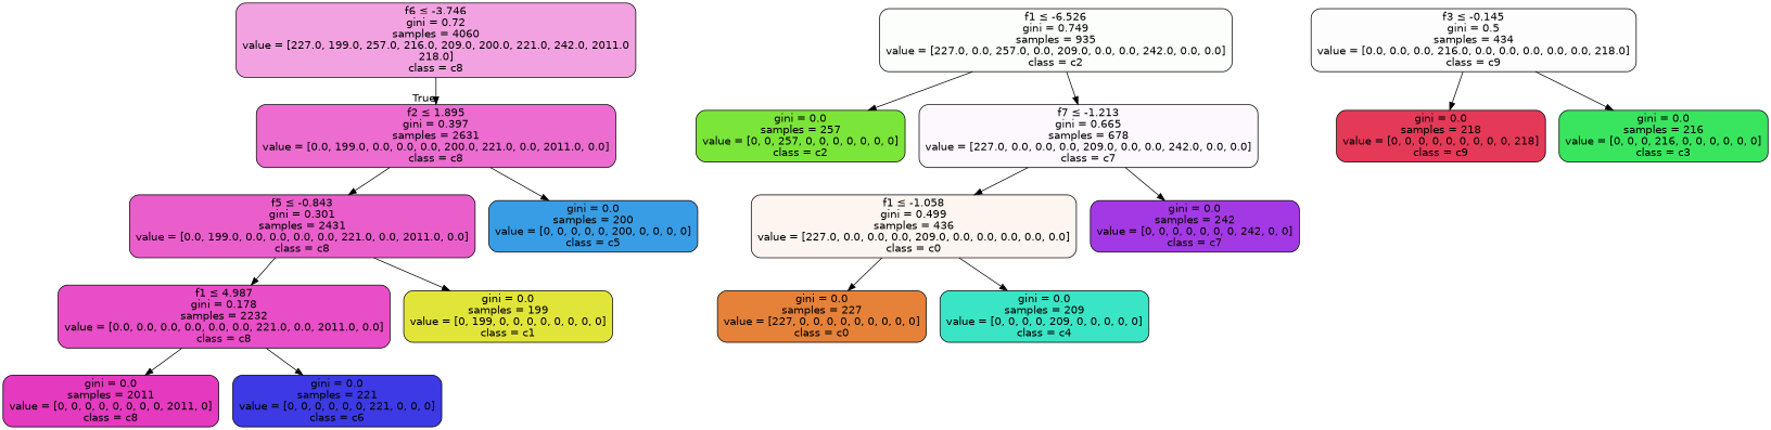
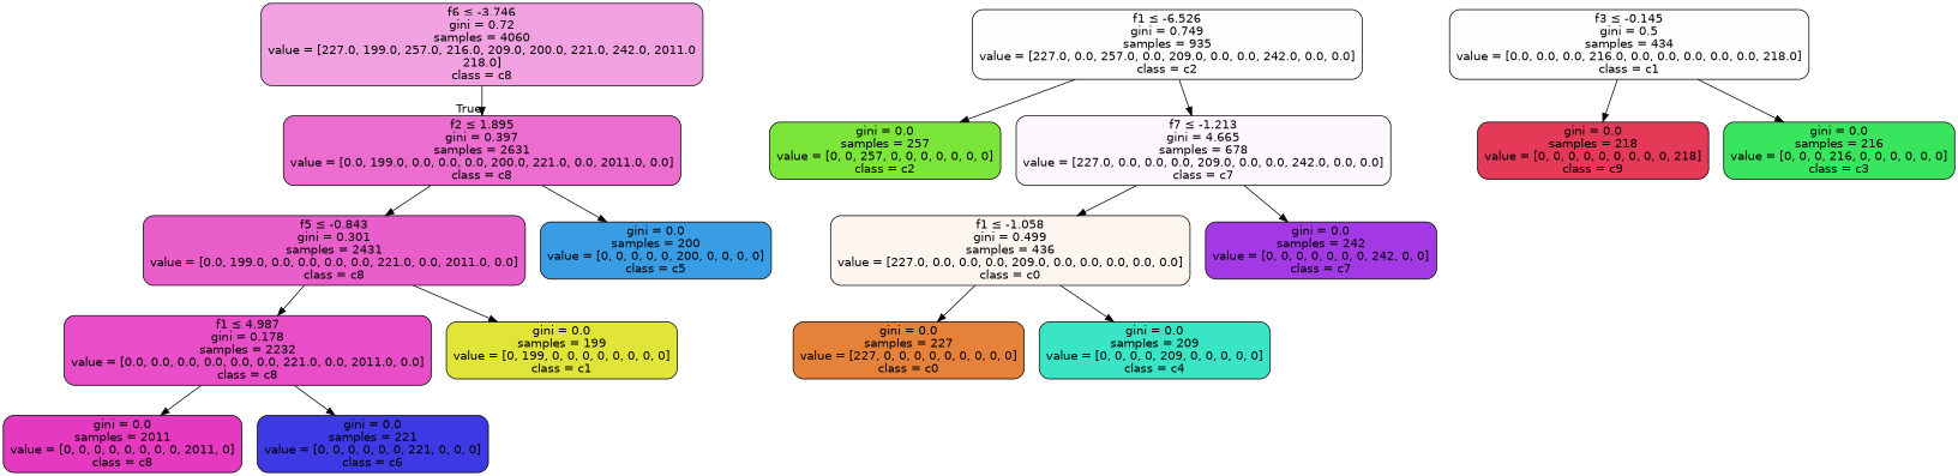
  digraph {
    node [color=black fontname=helvetica shape=box style="filled, rounded"]
    edge [fontname=helvetica]
    n1 [fillcolor="#e539c077" label=<f6 &le; -3.746<br/>gini = 0.72<br/>samples = 4060<br/>value = [227.0, 199.0, 257.0, 216.0, 209.0, 200.0, 221.0, 242.0, 2011.0<br/>218.0]<br/>class = c8>]
    n2 [fillcolor="#e539c0bd" label=<f2 &le; 1.895<br/>gini = 0.397<br/>samples = 2631<br/>value = [0.0, 199.0, 0.0, 0.0, 0.0, 200.0, 221.0, 0.0, 2011.0, 0.0]<br/>class = c8>]
    n3 [fillcolor="#e539c0cf" label=<f5 &le; -0.843<br/>gini = 0.301<br/>samples = 2431<br/>value = [0.0, 199.0, 0.0, 0.0, 0.0, 0.0, 221.0, 0.0, 2011.0, 0.0]<br/>class = c8>]
    n4 [fillcolor="#399de5ff" label=<gini = 0.0<br/>samples = 200<br/>value = [0, 0, 0, 0, 0, 200, 0, 0, 0, 0]<br/>class = c5>]
    n5 [fillcolor="#e539c0e3" label=<f1 &le; 4.987<br/>gini = 0.178<br/>samples = 2232<br/>value = [0.0, 0.0, 0.0, 0.0, 0.0, 0.0, 221.0, 0.0, 2011.0, 0.0]<br/>class = c8>]
    n6 [fillcolor="#e2e539ff" label=<gini = 0.0<br/>samples = 199<br/>value = [0, 199, 0, 0, 0, 0, 0, 0, 0, 0]<br/>class = c1>]
    n7 [fillcolor="#e539c0ff" label=<gini = 0.0<br/>samples = 2011<br/>value = [0, 0, 0, 0, 0, 0, 0, 0, 2011, 0]<br/>class = c8>]
    n8 [fillcolor="#3c39e5ff" label=<gini = 0.0<br/>samples = 221<br/>value = [0, 0, 0, 0, 0, 0, 221, 0, 0, 0]<br/>class = c6>]
    n9 [fillcolor="#7be53906" label=<f1 &le; -6.526<br/>gini = 0.749<br/>samples = 935<br/>value = [227.0, 0.0, 257.0, 0.0, 209.0, 0.0, 0.0, 242.0, 0.0, 0.0]<br/>class = c2>]
    n10 [fillcolor="#7be539ff" label=<gini = 0.0<br/>samples = 257<br/>value = [0, 0, 257, 0, 0, 0, 0, 0, 0, 0]<br/>class = c2>]
-   n11 [fillcolor="#a339e508" label=<f7 &le; -1.213<br/>gini = 0.665<br/>samples = 678<br/>value = [227.0, 0.0, 0.0, 0.0, 209.0, 0.0, 0.0, 242.0, 0.0, 0.0]<br/>class = c7>]
-   n12 [fillcolor="#e5395802" label=<f3 &le; -0.145<br/>gini = 0.5<br/>samples = 434<br/>value = [0.0, 0.0, 0.0, 216.0, 0.0, 0.0, 0.0, 0.0, 0.0, 218.0]<br/>class = c9>]
+   n11 [fillcolor="#a339e508" label=<f7 &le; -1.213<br/>gini = 4.665<br/>samples = 678<br/>value = [227.0, 0.0, 0.0, 0.0, 209.0, 0.0, 0.0, 242.0, 0.0, 0.0]<br/>class = c7>]
+   n12 [fillcolor="#e5395802" label=<f3 &le; -0.145<br/>gini = 0.5<br/>samples = 434<br/>value = [0.0, 0.0, 0.0, 216.0, 0.0, 0.0, 0.0, 0.0, 0.0, 218.0]<br/>class = c1>]
    n13 [fillcolor="#e53958ff" label=<gini = 0.0<br/>samples = 218<br/>value = [0, 0, 0, 0, 0, 0, 0, 0, 0, 218]<br/>class = c9>]
    n14 [fillcolor="#39e55eff" label=<gini = 0.0<br/>samples = 216<br/>value = [0, 0, 0, 216, 0, 0, 0, 0, 0, 0]<br/>class = c3>]
    n15 [fillcolor="#e5813914" label=<f1 &le; -1.058<br/>gini = 0.499<br/>samples = 436<br/>value = [227.0, 0.0, 0.0, 0.0, 209.0, 0.0, 0.0, 0.0, 0.0, 0.0]<br/>class = c0>]
    n16 [fillcolor="#a339e5ff" label=<gini = 0.0<br/>samples = 242<br/>value = [0, 0, 0, 0, 0, 0, 0, 242, 0, 0]<br/>class = c7>]
    n17 [fillcolor="#e58139ff" label=<gini = 0.0<br/>samples = 227<br/>value = [227, 0, 0, 0, 0, 0, 0, 0, 0, 0]<br/>class = c0>]
    n18 [fillcolor="#39e5c5ff" label=<gini = 0.0<br/>samples = 209<br/>value = [0, 0, 0, 0, 209, 0, 0, 0, 0, 0]<br/>class = c4>]
    n1 -> n2 [headlabel=True labelangle=45 labeldistance=2.5]
    n2 -> n3
    n2 -> n4
    n3 -> n5
    n3 -> n6
    n5 -> n7
    n5 -> n8
    n9 -> n10
    n9 -> n11
    n11 -> n15
    n11 -> n16
    n12 -> n13
    n12 -> n14
    n15 -> n17
    n15 -> n18
  }
